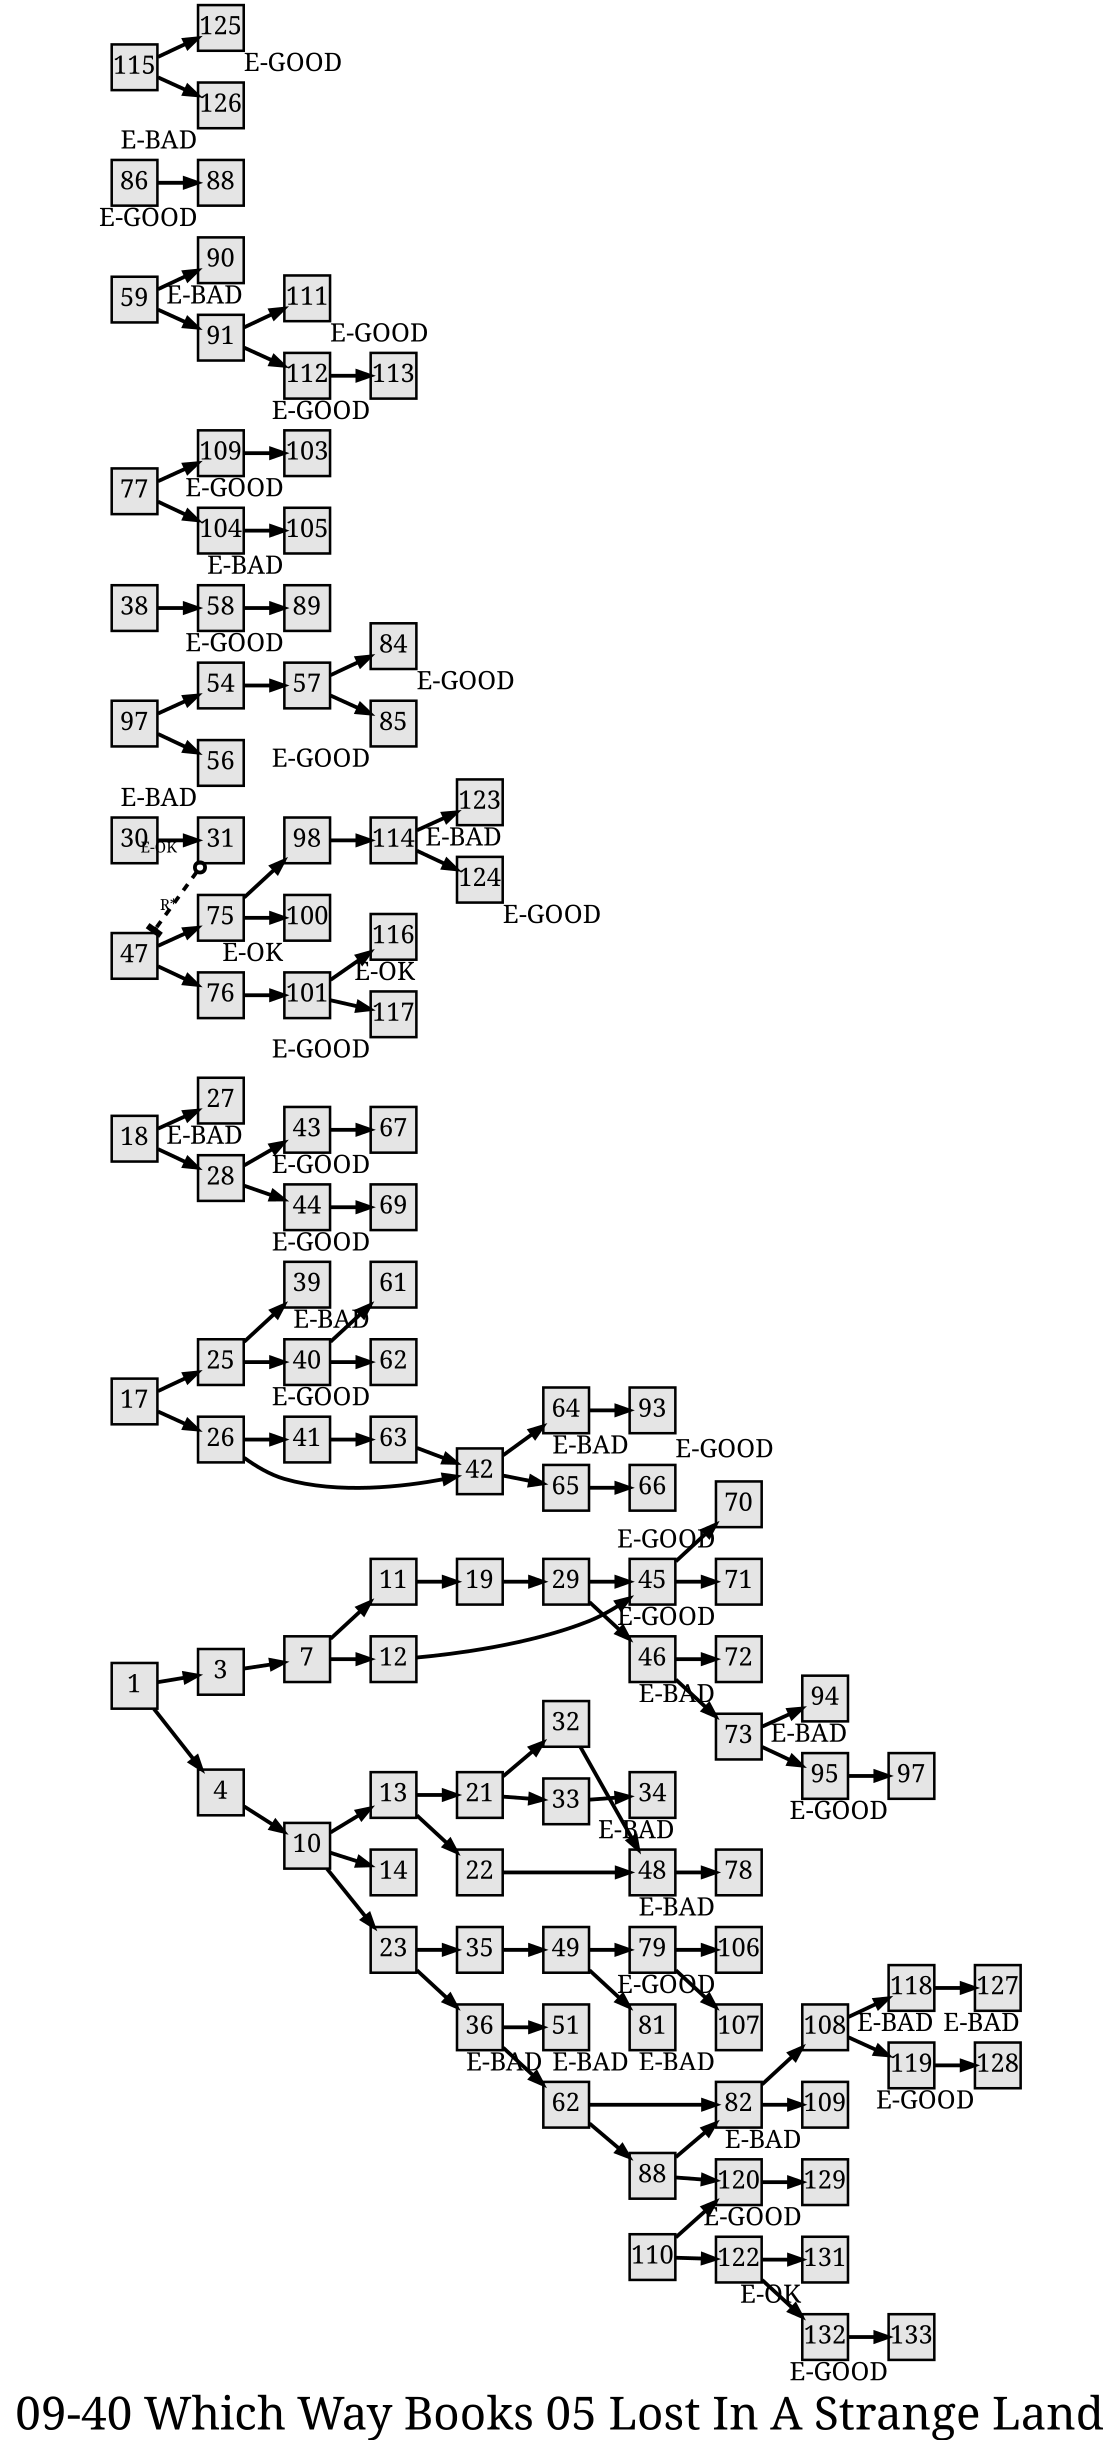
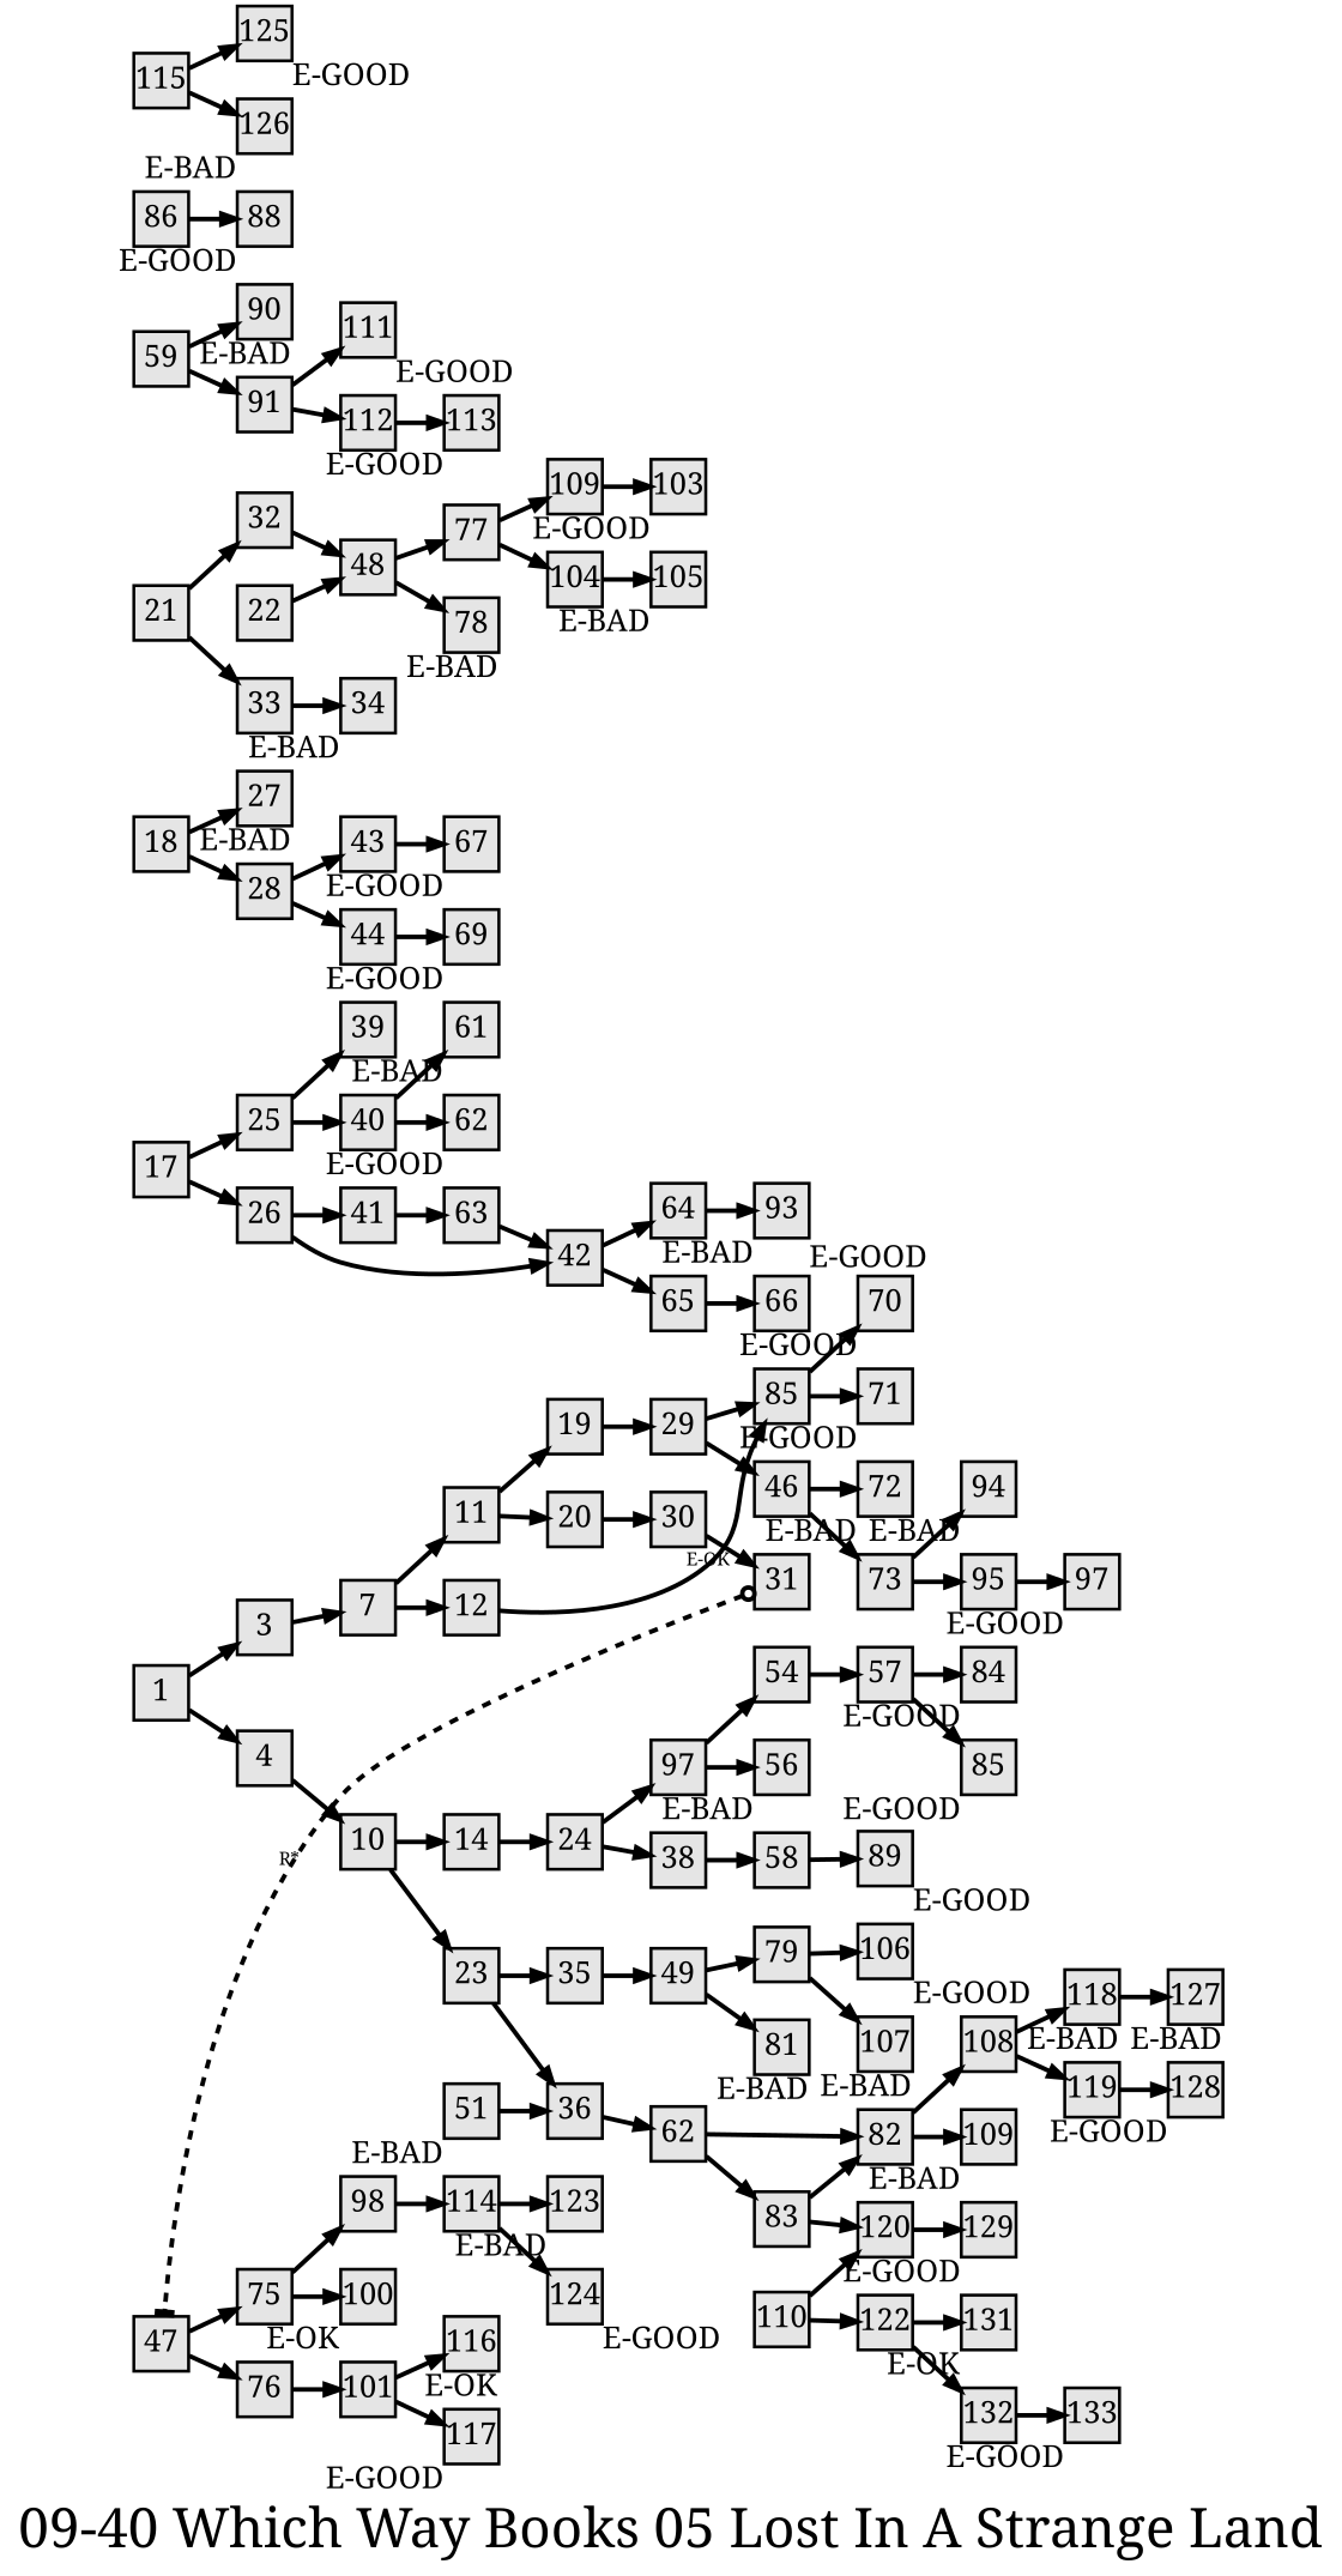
  digraph {
    fontname="Noto Serif"
    fontsize=36
    label="09-40 Which Way Books 05 Lost In A Strange Land"
    nodesep=0.35
    ordering=out
    rankdir=LR
    ranksep=0.45
    node [fillcolor=grey90 fixedsize=true fontname="Noto Serif" fontsize=20 labelfloat=true margin="0,0" penwidth=2 regular=true shape=rect style=filled]
    edge [fontname="Noto Serif" fontsize=12 labelfloat=true penwidth=3]
    1
    3
    4
    7
    10
    11
    12
-   13
    14
    23
    17
    25
    26
    27 [xlabel="E-BAD"]
    18
    28
    19
-   45
+   20
+   45 [label=85]
    21
    22
+   24
    39
    40
    41
    42
    43
    44
    29
    30
    70 [xlabel="E-GOOD"]
    71 [xlabel="E-GOOD"]
    32
    33
    48
    35
    36
    n38 [label=97]
    38
    46
    31
    34 [xlabel="E-BAD"]
    77
    78 [xlabel="E-BAD"]
    49
    51 [xlabel="E-BAD"]
    n47 [label=62]
    54
    56 [xlabel="E-BAD"]
    58
    61 [xlabel="E-BAD"]
    62 [xlabel="E-GOOD"]
    63
    64
    65
    67 [xlabel="E-GOOD"]
    69 [xlabel="E-GOOD"]
    72 [xlabel="E-BAD"]
    73
    47
    n61 [label=109]
    104
    79
    81 [xlabel="E-BAD"]
    82
-   83 [label=88]
+   83
    57
    89 [xlabel="E-GOOD"]
    90 [xlabel="E-BAD"]
    59
    91
    93 [xlabel="E-BAD"]
    66 [xlabel="E-GOOD"]
    94 [xlabel="E-BAD"]
    95
    75
    76
    98
    100 [xlabel="E-OK"]
    101
    106 [xlabel="E-GOOD"]
    107 [xlabel="E-BAD"]
    108
    109 [xlabel="E-BAD"]
    120
    84 [xlabel="E-GOOD"]
    85 [xlabel="E-GOOD"]
    88 [xlabel="E-GOOD"]
    86
    111 [xlabel="E-GOOD"]
    112
    97 [xlabel="E-GOOD"]
    114
    116 [xlabel="E-OK"]
    117 [xlabel="E-GOOD"]
    103 [xlabel="E-GOOD"]
    105 [xlabel="E-BAD"]
    118 [xlabel="E-BAD"]
    119
    110
    122
    113 [xlabel="E-GOOD"]
    123 [xlabel="E-BAD"]
    124 [xlabel="E-GOOD"]
    125 [xlabel="E-GOOD"]
    115
    126 [xlabel="E-BAD"]
    127 [xlabel="E-BAD"]
    128 [xlabel="E-GOOD"]
    129 [xlabel="E-GOOD"]
    131 [xlabel="E-OK"]
    132
    133 [xlabel="E-GOOD"]
    1 -> 3
    1 -> 4
    3 -> 7
    4 -> 10
    7 -> 11
    7 -> 12
-   10 -> 13
    10 -> 14
    10 -> 23
    11 -> 19
+   11 -> 20
    12 -> 45
-   13 -> 21
-   13 -> 22
+   14 -> 24
    23 -> 35
    23 -> 36
    17 -> 25
    17 -> 26
    25 -> 39
    25 -> 40
    26 -> 41
    26 -> 42
    18 -> 27
    18 -> 28
    28 -> 43
    28 -> 44
    19 -> 29
+   20 -> 30
    45 -> 70
    45 -> 71
    21 -> 32
    21 -> 33
    22 -> 48
+   24 -> n38
+   24 -> 38
    40 -> 61
    40 -> 62
    41 -> 63
    42 -> 64
    42 -> 65
    43 -> 67
    44 -> 69
    29 -> 45
    29 -> 46
    30 -> 31 [xlabel="E-OK"]
    32 -> 48
    33 -> 34
+   48 -> 77
    48 -> 78
    35 -> 49
-   36 -> 51
+   51 -> 36
    36 -> n47
    n38 -> 54
    n38 -> 56
    38 -> 58
    46 -> 72
    46 -> 73
    31 -> 47 [arrowhead=tee arrowtail=odot constraint=false dir=both style=dashed xlabel="R*"]
    77 -> n61
    77 -> 104
    49 -> 79
    49 -> 81
    n47 -> 82
    n47 -> 83
    54 -> 57
    58 -> 89
    63 -> 42
    64 -> 93
    65 -> 66
    73 -> 94
    73 -> 95
    47 -> 75
    47 -> 76
    n61 -> 103
    104 -> 105
    79 -> 106
    79 -> 107
    82 -> 108
    82 -> 109
    83 -> 82
    83 -> 120
    57 -> 84
    57 -> 85
    59 -> 90
    59 -> 91
    91 -> 111
    91 -> 112
    95 -> 97
    75 -> 98
    75 -> 100
    76 -> 101
    98 -> 114
    101 -> 116
    101 -> 117
    108 -> 118
    108 -> 119
    120 -> 129
    86 -> 88
    112 -> 113
    114 -> 123
    114 -> 124
    118 -> 127
    119 -> 128
    110 -> 120
    110 -> 122
    122 -> 131
    122 -> 132
    115 -> 125
    115 -> 126
    132 -> 133
  }
